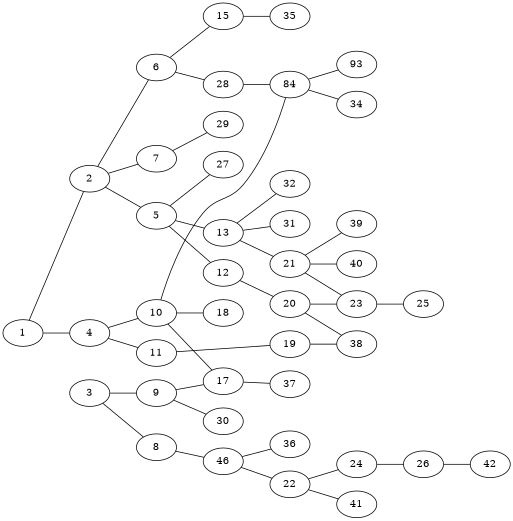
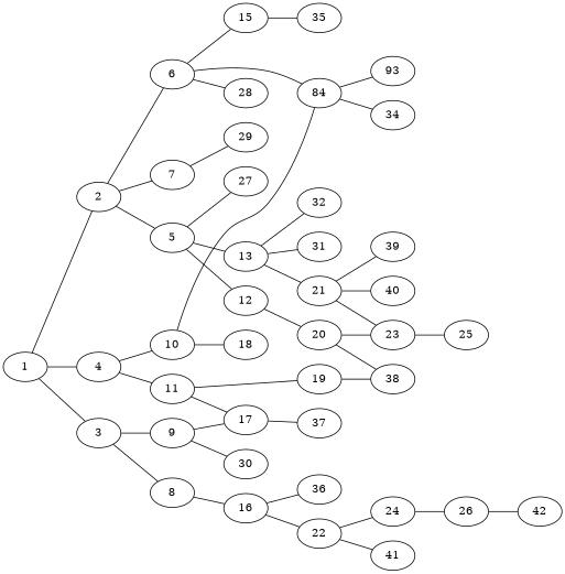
  graph {
    rankdir=LR
    node [chem=C]
    edge [valence=1]
    1
    2
    3
    4
    5
    6
    7 [chem=O]
    8
    9
    10
    11
    12
    13
    27 [chem=H]
    n15 [label=84]
    15 [chem=O]
    28 [chem=H]
    29 [chem=H]
-   16 [label=46]
+   16
    17
    30 [chem=H]
    18 [chem=O]
    19 [chem=O]
    20
    21
    31 [chem=H]
    32 [chem=H]
    n28 [chem=H label=93]
    34 [chem=H]
    35 [chem=H]
    22
    36 [chem=H]
    37 [chem=H]
    38 [chem=H]
    23
    39 [chem=H]
    40 [chem=H]
    24
    41 [chem=H]
    25 [chem=O]
    26 [chem=O]
    42 [chem=H]
    1 -- 2
+   1 -- 3 [valence=2]
    1 -- 4
    2 -- 5
    2 -- 6
    2 -- 7
    3 -- 8
    3 -- 9
    4 -- 10
    4 -- 11 [valence=2]
    5 -- 12
    5 -- 13
    5 -- 27
-   28 -- n15
+   6 -- n15
    6 -- 15
    6 -- 28
    7 -- 29
    8 -- 16
    9 -- 17 [valence=2]
    9 -- 30
    10 -- n15
    10 -- 18 [valence=2]
-   10 -- 17
+   11 -- 17
    11 -- 19
    12 -- 20
    13 -- 21
    13 -- 31
    13 -- 32
    n15 -- n28
    n15 -- 34
    15 -- 35
    16 -- 22 [valence=2]
    16 -- 36
    17 -- 37
    19 -- 38
    20 -- 38 [valence=2]
    20 -- 23
    21 -- 23
    21 -- 39
    21 -- 40
    22 -- 24
    22 -- 41
    23 -- 25 [valence=2]
    24 -- 26
    26 -- 42
  }
